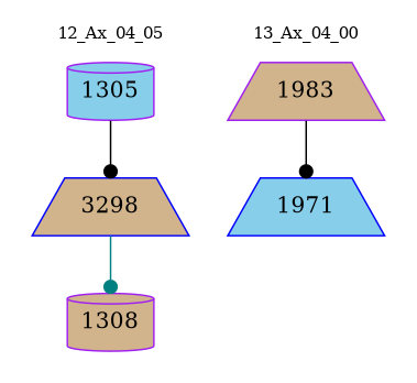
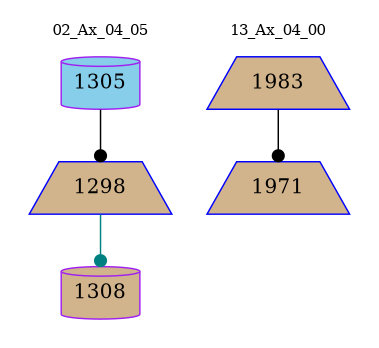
  digraph {
    node [color=blue fillcolor=tan shape=trapezium style=filled]
    edge [arrowhead=dot color=black]
    n1 [color=purple fillcolor=skyblue label=1305 shape=cylinder]
-   n2 [label=3298]
+   n2 [label=1298]
    n3 [color=purple label=1308 shape=cylinder]
-   n4 [color=purple label=1983]
-   n5 [fillcolor=skyblue label=1971]
+   n4 [label=1983]
+   n5 [label=1971]
    subgraph cluster_1 {
      color=white
      fontsize=10
-     label="12_Ax_04_05"
+     label="02_Ax_04_05"
      n1
      n2
      n3
    }
    subgraph cluster_2 {
      color=white
      fontsize=10
      label="13_Ax_04_00"
      n4
      n5
    }
    n1 -> n2
    n2 -> n3 [color=teal]
    n4 -> n5
  }
